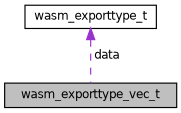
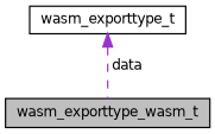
  digraph {
    node [color=black fontname=Helvetica fontsize=10 shape=record style=filled]
-   n1 [fillcolor=grey75 fontcolor=black height=0.2 label=wasm_exporttype_vec_t width=0.4]
+   n1 [fillcolor=grey75 fontcolor=black height=0.2 label=wasm_exporttype_wasm_t width=0.4]
    n2 [fillcolor=white height=0.2 label=wasm_exporttype_t width=0.4]
    n2 -> n1 [color=darkorchid3 dir=back fontname=Helvetica fontsize=10 label=" data" labelfontname=Helvetica labelfontsize=10 style=dashed]
  }
